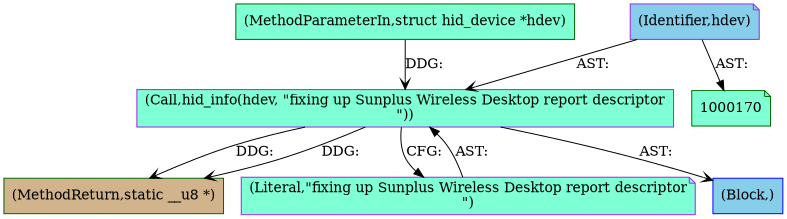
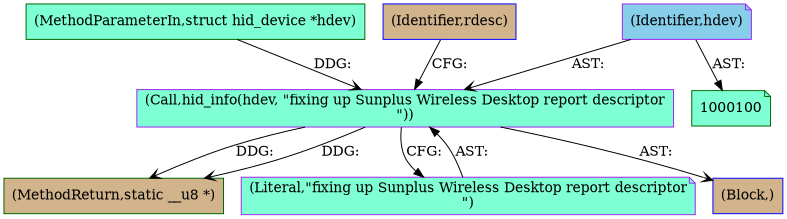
  digraph {
    fontname="DejaVu Serif"
    node [color=darkgreen fillcolor=aquamarine fontname="DejaVu Serif" shape=box style=filled]
    edge [arrowhead=vee fontname="DejaVu Serif"]
    n1 [label="(MethodParameterIn,struct hid_device *hdev)"]
    n2 [color=purple label="(Call,hid_info(hdev, \"fixing up Sunplus Wireless Desktop report descriptor\n\"))"]
    n3 [fillcolor=tan label="(MethodReturn,static __u8 *)"]
    n4 [color=purple label="(Literal,\"fixing up Sunplus Wireless Desktop report descriptor\n\")" shape=note]
-   n5 [color=blue fillcolor=skyblue label="(Block,)"]
-   1000100 [shape=note label=1000170]
+   n5 [color=blue fillcolor=tan label="(Block,)"]
+   1000100 [shape=note]
+   n7 [color=blue fillcolor=tan label="(Identifier,rdesc)"]
    n8 [color=purple fillcolor=skyblue label="(Identifier,hdev)" shape=note]
    n1 -> n2 [label="DDG: "]
    n2 -> n3 [label="DDG: "]
    n2 -> n3 [label="DDG: "]
    n2 -> n4 [arrowhead=normal label="CFG: "]
    n2 -> n5 [label="AST: "]
    n4 -> n2 [arrowhead=normal label="AST: "]
+   n7 -> n2 [arrowhead=normal label="CFG: "]
    n8 -> n2 [label="AST: "]
    n8 -> 1000100 [arrowhead=normal label="AST: "]
  }
